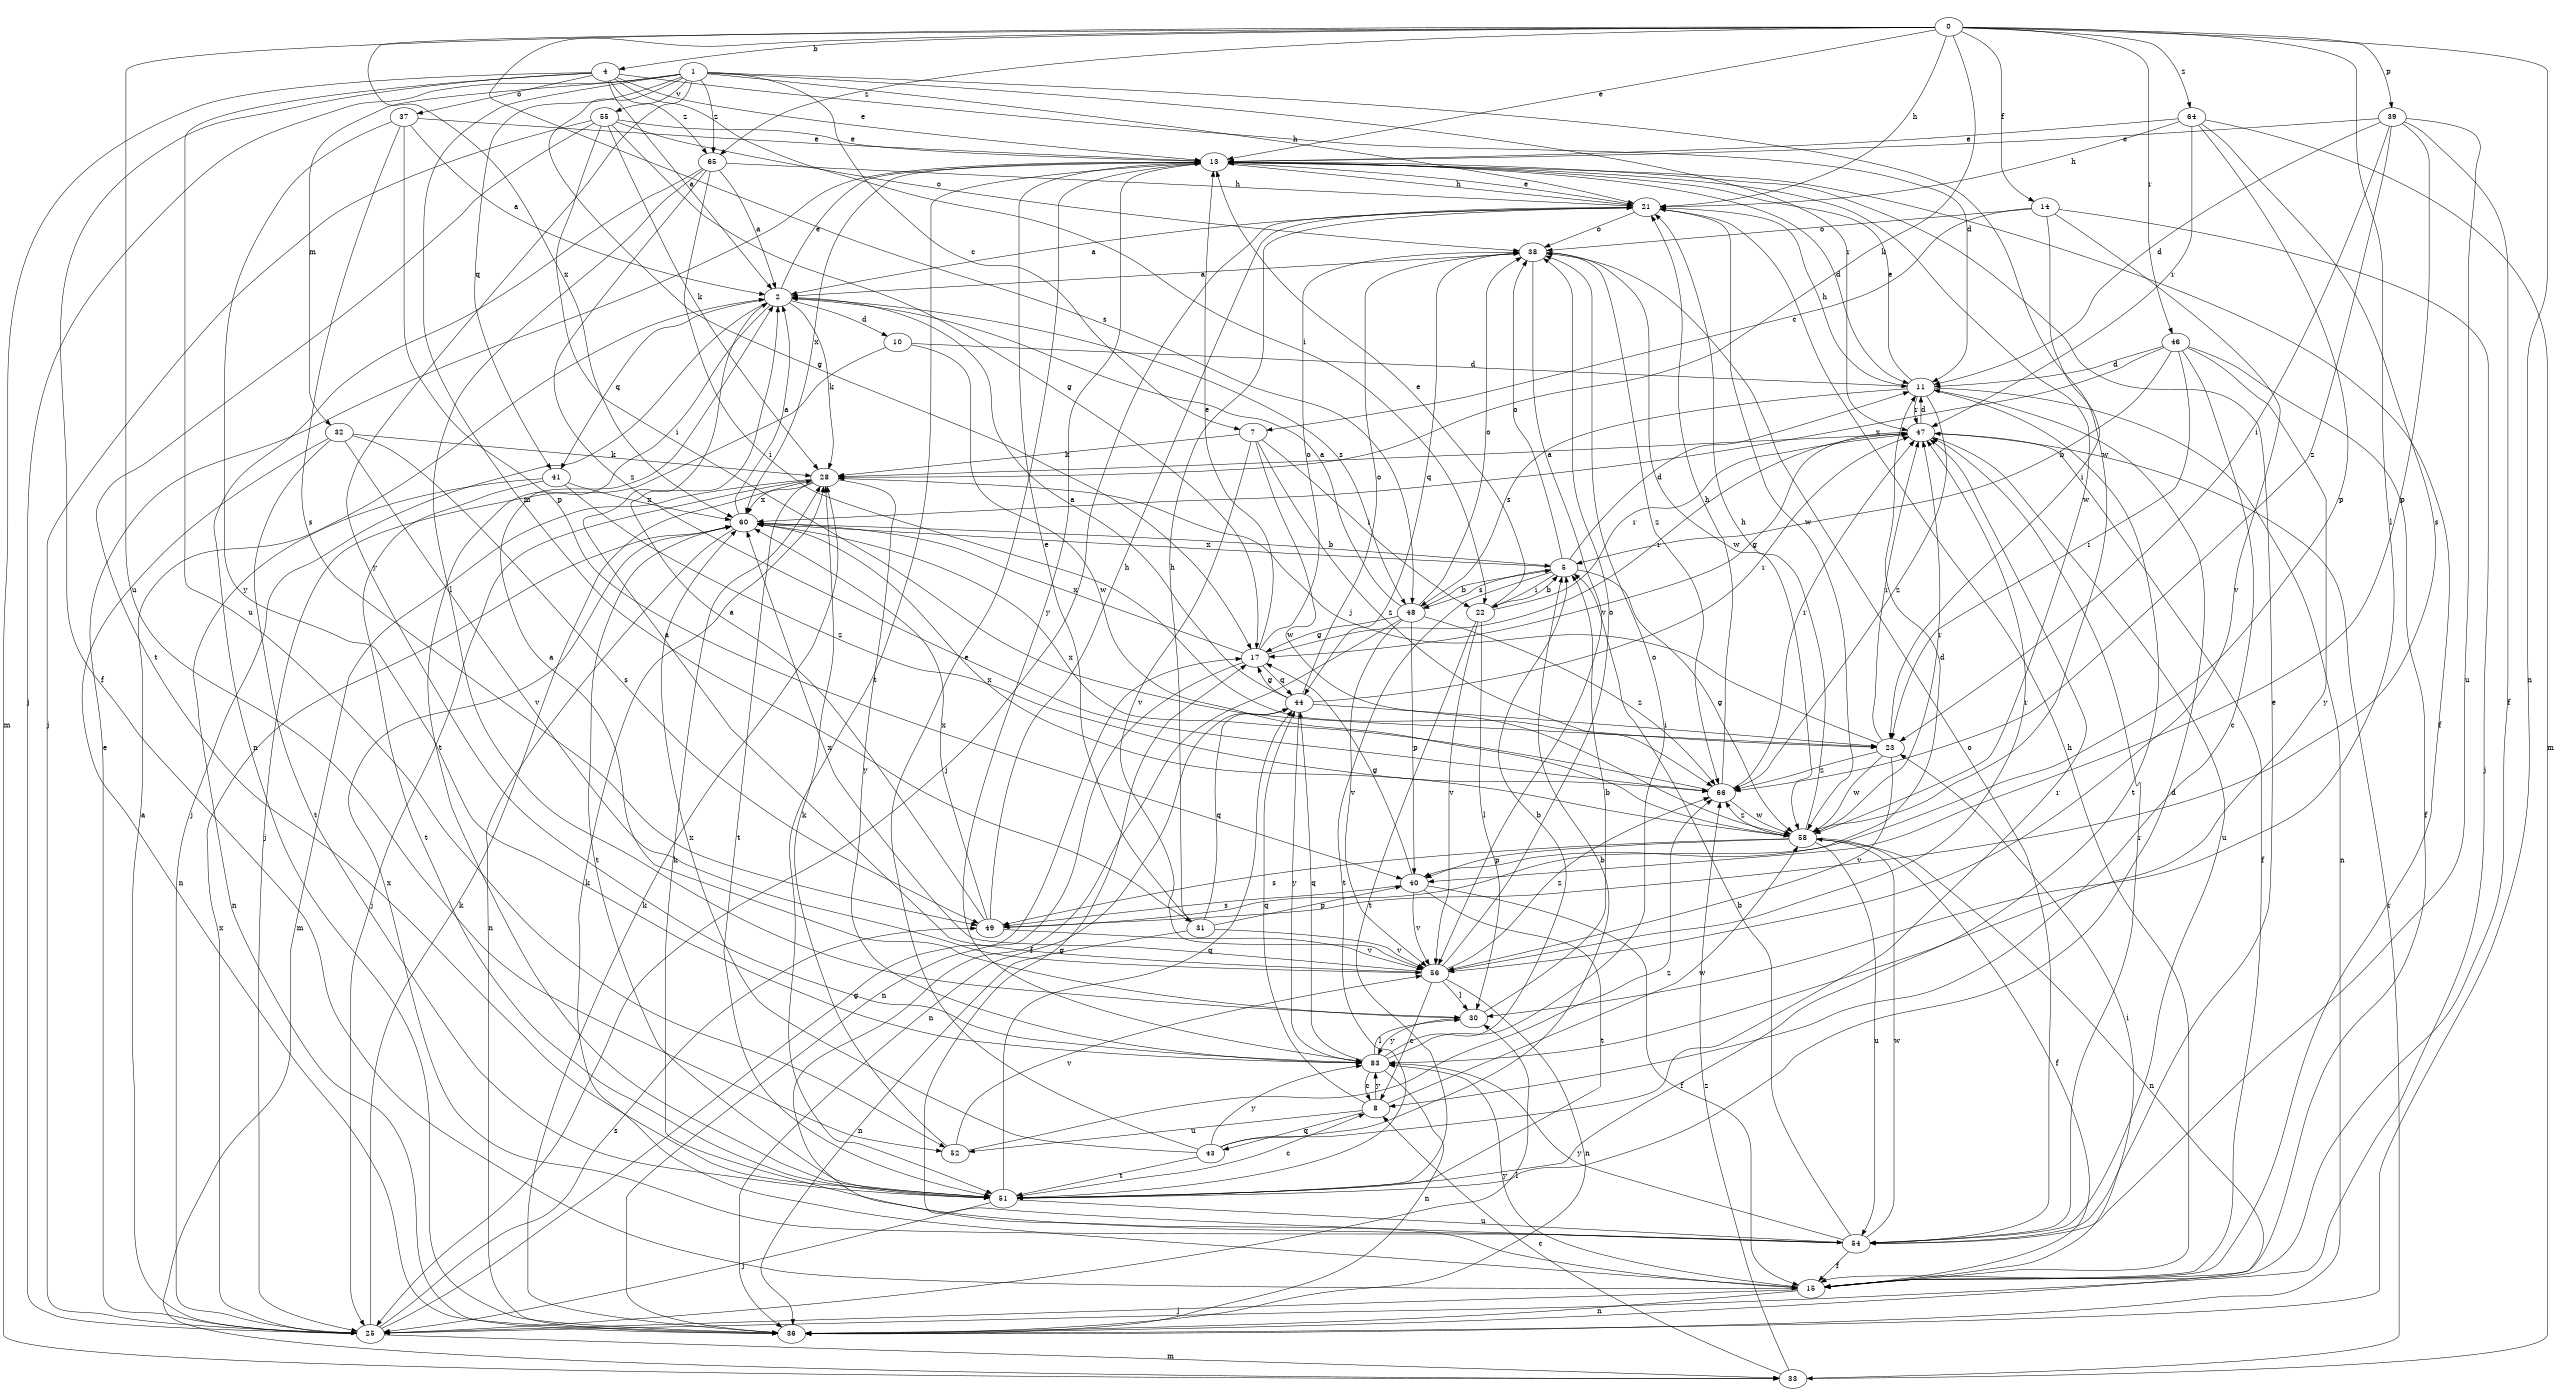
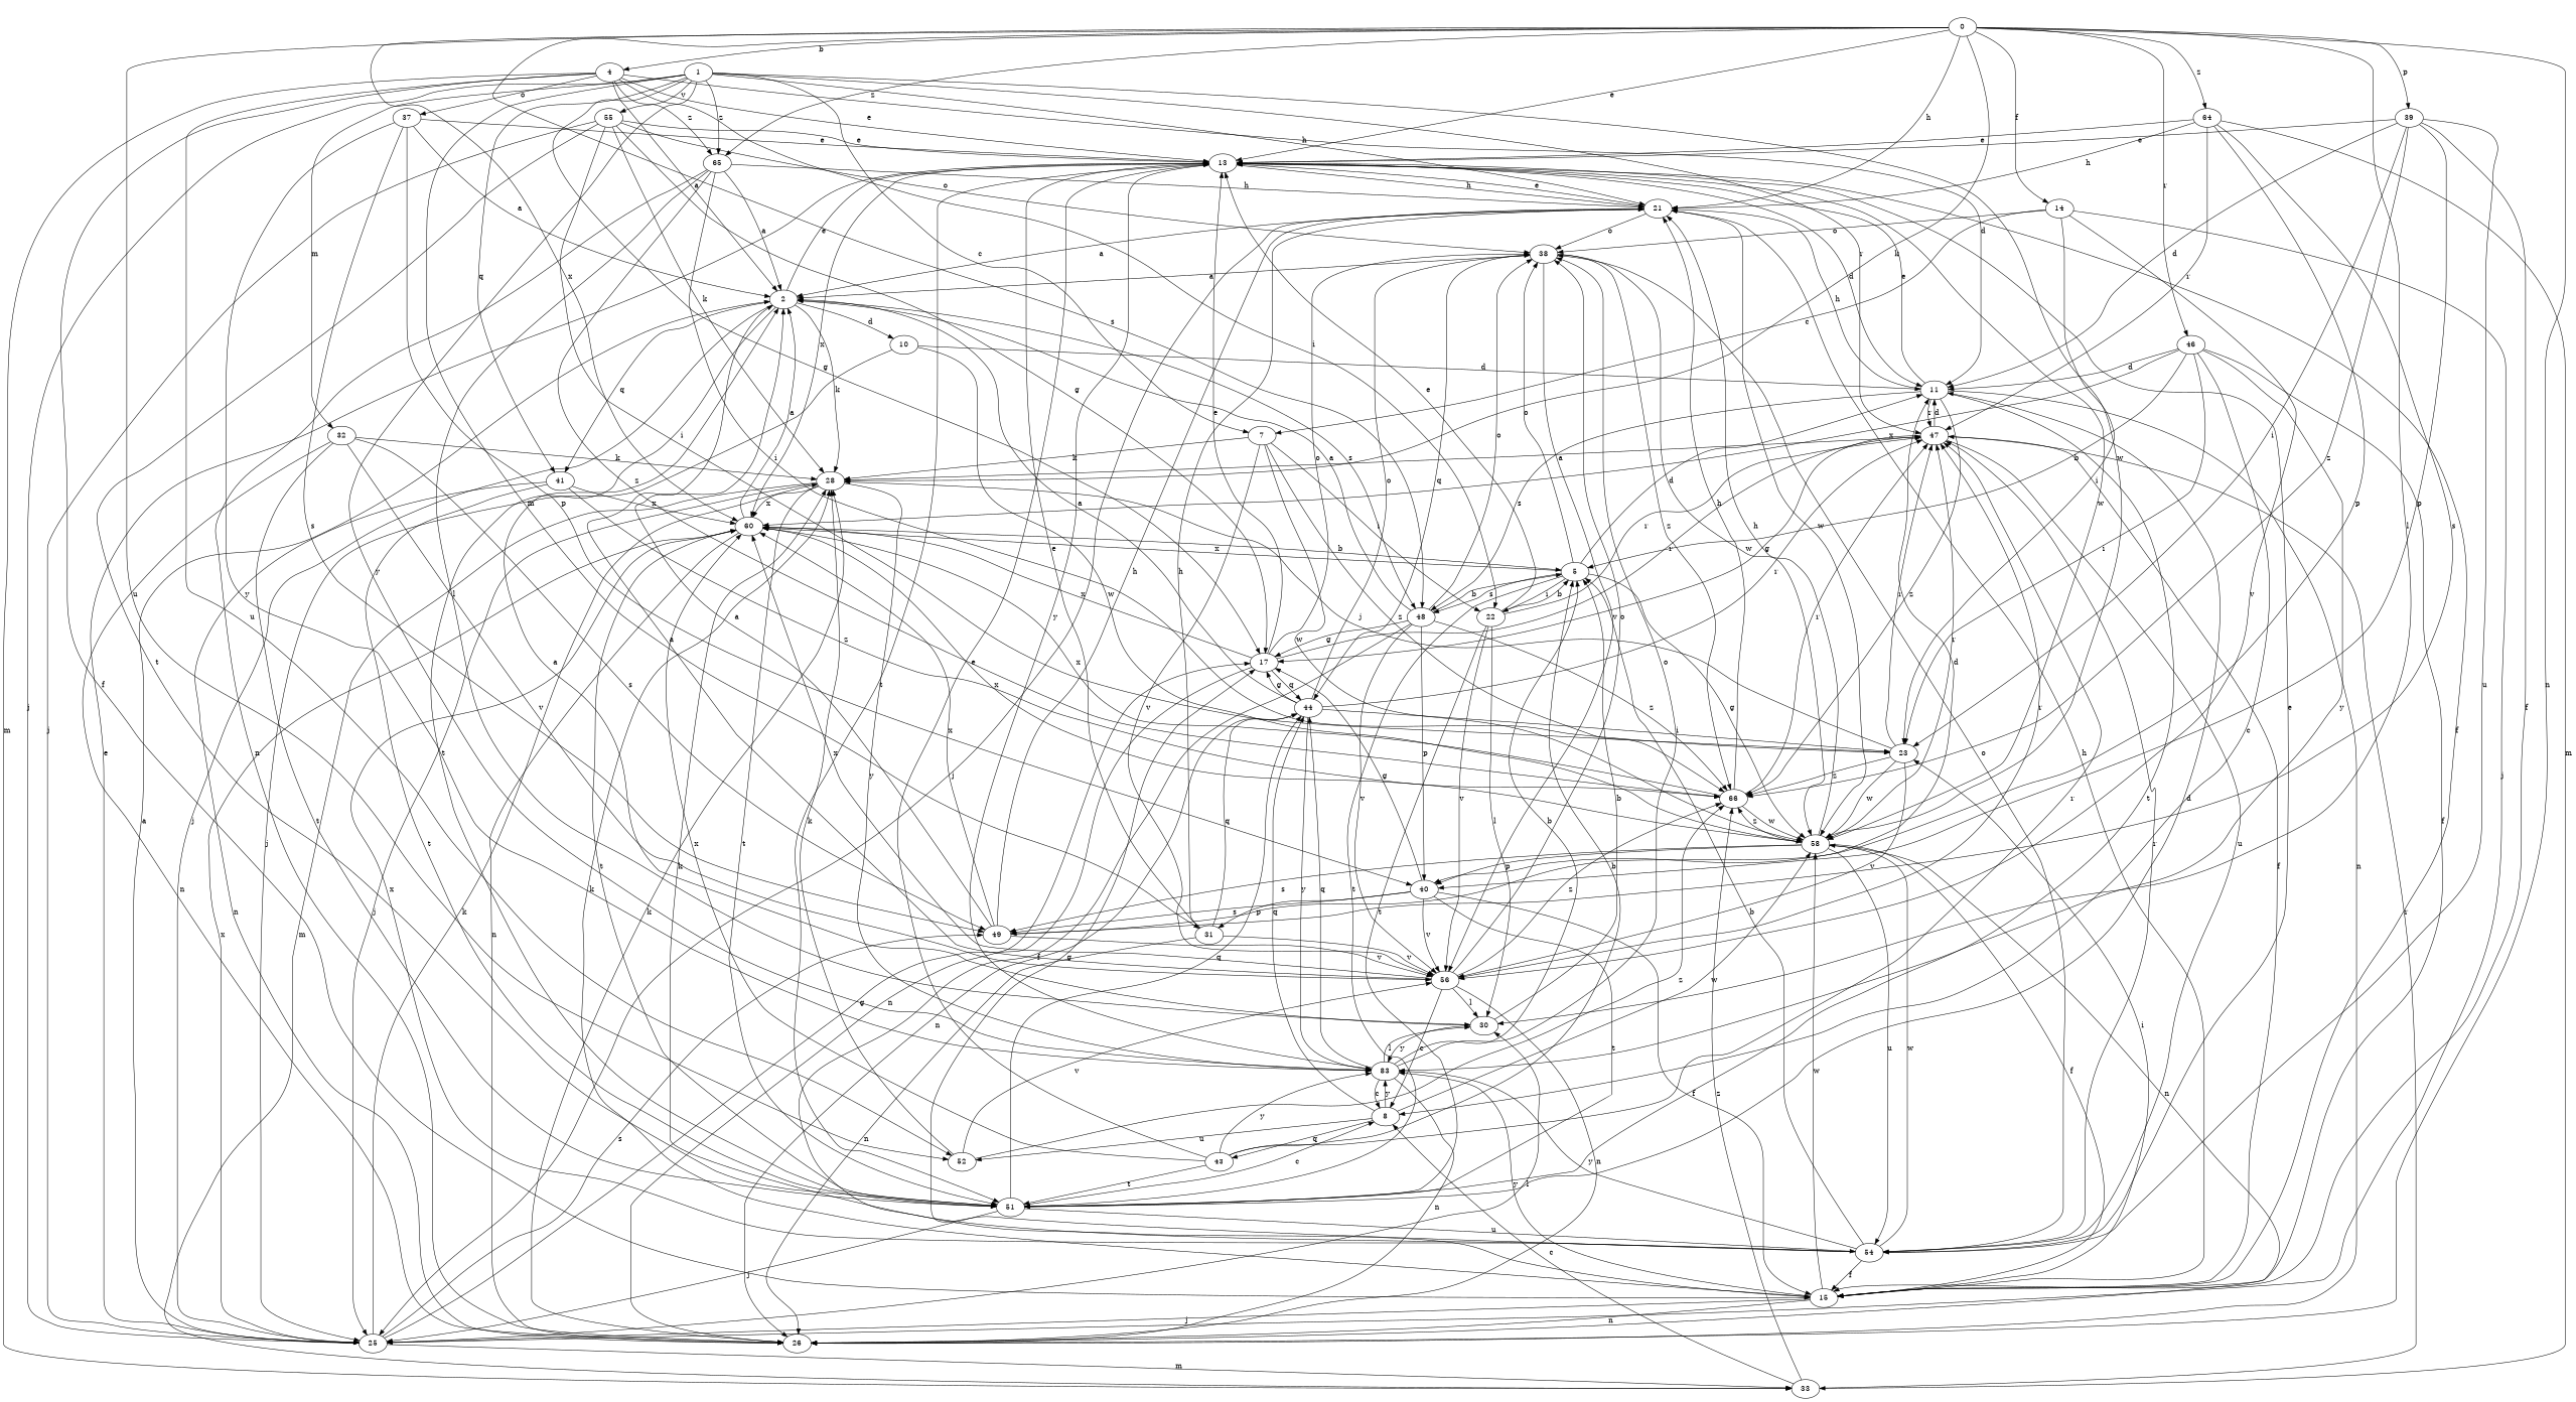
  strict digraph {
    0
    4
    13
    14
    21
    28
    30
-   36
+   36 [label=26]
    39
    46
    48
    52
    60
    64
    65
    2
    11
    15
    22
    33
    37
    58
    n23 [label=83]
    51
    7
    25
    38
    56
    23
    5
    66
    40
    54
    8
    17
    47
    49
    1
    31
    32
    41
    55
    44
    10
    43
    0 -> 4 [label=b]
    0 -> 13 [label=e]
    0 -> 14 [label=f]
    0 -> 21 [label=h]
    0 -> 28 [label=k]
    0 -> 30 [label=l]
    0 -> 36 [label=n]
    0 -> 39 [label=p]
    0 -> 46 [label=r]
    0 -> 48 [label=s]
    0 -> 52 [label=u]
    0 -> 60 [label=x]
    0 -> 64 [label=z]
    0 -> 65 [label=z]
    4 -> 13 [label=e]
    4 -> 52 [label=u]
    4 -> 65 [label=z]
    4 -> 2 [label=a]
    4 -> 11 [label=d]
    4 -> 15 [label=f]
    4 -> 22 [label=i]
    4 -> 33 [label=m]
    4 -> 37 [label=o]
    13 -> 21 [label=h]
    13 -> 60 [label=x]
    13 -> 11 [label=d]
    13 -> 15 [label=f]
    13 -> 58 [label=w]
    13 -> n23 [label=y]
    13 -> 51 [label=t]
    14 -> 7 [label=c]
    14 -> 25 [label=j]
    14 -> 38 [label=o]
    14 -> 56 [label=v]
    14 -> 23 [label=i]
    21 -> 13 [label=e]
    21 -> 2 [label=a]
    21 -> 58 [label=w]
    21 -> 25 [label=j]
    21 -> 38 [label=o]
    28 -> 60 [label=x]
    28 -> 33 [label=m]
    28 -> n23 [label=y]
    28 -> 51 [label=t]
    28 -> 25 [label=j]
    30 -> 2 [label=a]
    30 -> n23 [label=y]
    30 -> 5 [label=b]
    36 -> 28 [label=k]
    39 -> 13 [label=e]
    39 -> 11 [label=d]
    39 -> 15 [label=f]
    39 -> 23 [label=i]
    39 -> 66 [label=z]
    39 -> 40 [label=p]
    39 -> 54 [label=u]
    46 -> 60 [label=x]
    46 -> 11 [label=d]
    46 -> 15 [label=f]
    46 -> n23 [label=y]
    46 -> 23 [label=i]
    46 -> 5 [label=b]
    46 -> 8 [label=c]
    48 -> 2 [label=a]
    48 -> 15 [label=f]
    48 -> 38 [label=o]
    48 -> 56 [label=v]
    48 -> 5 [label=b]
    48 -> 66 [label=z]
    48 -> 40 [label=p]
    48 -> 17 [label=g]
    52 -> 28 [label=k]
    52 -> 56 [label=v]
    52 -> 66 [label=z]
    60 -> 36 [label=n]
    60 -> 2 [label=a]
    60 -> 51 [label=t]
    60 -> 5 [label=b]
    64 -> 13 [label=e]
    64 -> 21 [label=h]
    64 -> 33 [label=m]
    64 -> 40 [label=p]
    64 -> 47 [label=r]
    64 -> 49 [label=s]
    65 -> 21 [label=h]
    65 -> 30 [label=l]
    65 -> 36 [label=n]
    65 -> 2 [label=a]
    65 -> 23 [label=i]
    65 -> 66 [label=z]
    2 -> 13 [label=e]
    2 -> 28 [label=k]
    2 -> 48 [label=s]
    2 -> 51 [label=t]
    2 -> 25 [label=j]
    2 -> 41 [label=q]
    2 -> 10 [label=d]
    11 -> 13 [label=e]
    11 -> 21 [label=h]
    11 -> 36 [label=n]
    11 -> 48 [label=s]
    11 -> 51 [label=t]
    11 -> 66 [label=z]
    11 -> 47 [label=r]
    15 -> 21 [label=h]
    15 -> 28 [label=k]
    15 -> 36 [label=n]
+   15 -> 58 [label=w]
    15 -> n23 [label=y]
    15 -> 25 [label=j]
    15 -> 23 [label=i]
    22 -> 13 [label=e]
    22 -> 30 [label=l]
    22 -> 51 [label=t]
    22 -> 56 [label=v]
    22 -> 5 [label=b]
    22 -> 47 [label=r]
    33 -> 66 [label=z]
    33 -> 8 [label=c]
    33 -> 47 [label=r]
    37 -> 13 [label=e]
    37 -> 2 [label=a]
    37 -> n23 [label=y]
    37 -> 40 [label=p]
    37 -> 49 [label=s]
    58 -> 21 [label=h]
    58 -> 36 [label=n]
    58 -> 60 [label=x]
    58 -> 15 [label=f]
    58 -> 66 [label=z]
    58 -> 40 [label=p]
    58 -> 54 [label=u]
    58 -> 47 [label=r]
    58 -> 49 [label=s]
    n23 -> 30 [label=l]
    n23 -> 36 [label=n]
    n23 -> 38 [label=o]
    n23 -> 5 [label=b]
    n23 -> 8 [label=c]
    n23 -> 44 [label=q]
    51 -> 11 [label=d]
    51 -> 25 [label=j]
    51 -> 54 [label=u]
    51 -> 8 [label=c]
    51 -> 44 [label=q]
    7 -> 28 [label=k]
    7 -> 22 [label=i]
    7 -> 58 [label=w]
    7 -> 56 [label=v]
    7 -> 66 [label=z]
    25 -> 13 [label=e]
    25 -> 28 [label=k]
    25 -> 30 [label=l]
    25 -> 60 [label=x]
    25 -> 2 [label=a]
    25 -> 33 [label=m]
    25 -> 17 [label=g]
    25 -> 49 [label=s]
    38 -> 2 [label=a]
    38 -> 58 [label=w]
    38 -> 56 [label=v]
    38 -> 66 [label=z]
    38 -> 44 [label=q]
    56 -> 30 [label=l]
    56 -> 36 [label=n]
    56 -> 60 [label=x]
    56 -> 2 [label=a]
    56 -> 38 [label=o]
    56 -> 66 [label=z]
    56 -> 8 [label=c]
    56 -> 47 [label=r]
    23 -> 28 [label=j]
    23 -> 58 [label=w]
    23 -> 56 [label=v]
    23 -> 66 [label=z]
    23 -> 47 [label=r]
    5 -> 48 [label=s]
    5 -> 60 [label=x]
    5 -> 11 [label=d]
    5 -> 22 [label=i]
    5 -> 58 [label=g]
    5 -> 51 [label=t]
    5 -> 38 [label=o]
    66 -> 21 [label=h]
    66 -> 60 [label=x]
    66 -> 58 [label=w]
    66 -> 47 [label=r]
    40 -> 15 [label=f]
    40 -> 51 [label=t]
    40 -> 56 [label=v]
    40 -> 17 [label=g]
    40 -> 49 [label=s]
    54 -> 13 [label=e]
    54 -> 28 [label=k]
    54 -> 60 [label=x]
    54 -> 15 [label=f]
    54 -> 58 [label=w]
    54 -> n23 [label=y]
    54 -> 38 [label=o]
    54 -> 5 [label=b]
    54 -> 17 [label=g]
    54 -> 47 [label=r]
    8 -> 52 [label=u]
    8 -> 58 [label=w]
    8 -> n23 [label=y]
    8 -> 44 [label=q]
    8 -> 43 [label=q]
    17 -> 13 [label=e]
    17 -> 36 [label=n]
    17 -> 60 [label=x]
    17 -> 38 [label=o]
    17 -> 47 [label=r]
    17 -> 44 [label=q]
    47 -> 28 [label=a]
    47 -> 11 [label=d]
    47 -> 15 [label=f]
    47 -> 54 [label=u]
    47 -> 17 [label=g]
    49 -> 21 [label=h]
    49 -> 60 [label=x]
    49 -> 2 [label=a]
    49 -> 11 [label=d]
    49 -> 56 [label=v]
    1 -> 21 [label=h]
    1 -> 65 [label=z]
    1 -> 58 [label=w]
    1 -> n23 [label=y]
    1 -> 7 [label=c]
    1 -> 25 [label=j]
    1 -> 17 [label=g]
    1 -> 47 [label=r]
    1 -> 31 [label=m]
    1 -> 32 [label=m]
    1 -> 41 [label=q]
    1 -> 55 [label=v]
    31 -> 13 [label=e]
    31 -> 21 [label=h]
    31 -> 36 [label=n]
    31 -> 56 [label=v]
-   31 -> 40 [label=p]
+   40 -> 31 [label=p]
    31 -> 44 [label=q]
    32 -> 28 [label=k]
    32 -> 36 [label=n]
    32 -> 51 [label=t]
    32 -> 56 [label=v]
    32 -> 49 [label=s]
    41 -> 36 [label=n]
    41 -> 60 [label=x]
    41 -> 51 [label=t]
    41 -> 66 [label=z]
    55 -> 13 [label=e]
    55 -> 28 [label=k]
    55 -> 51 [label=t]
    55 -> 25 [label=j]
    55 -> 38 [label=o]
    55 -> 23 [label=i]
    55 -> 17 [label=g]
    44 -> 36 [label=n]
    44 -> 2 [label=a]
    44 -> n23 [label=y]
    44 -> 38 [label=o]
    44 -> 23 [label=i]
    44 -> 17 [label=g]
    44 -> 47 [label=r]
    10 -> 11 [label=d]
    10 -> 58 [label=w]
    10 -> 25 [label=j]
    43 -> 13 [label=e]
    43 -> 60 [label=x]
    43 -> n23 [label=y]
    43 -> 51 [label=t]
    43 -> 5 [label=b]
    43 -> 47 [label=r]
  }
